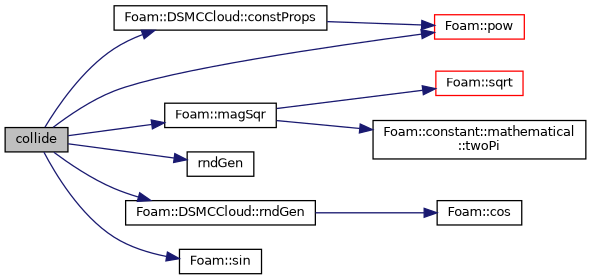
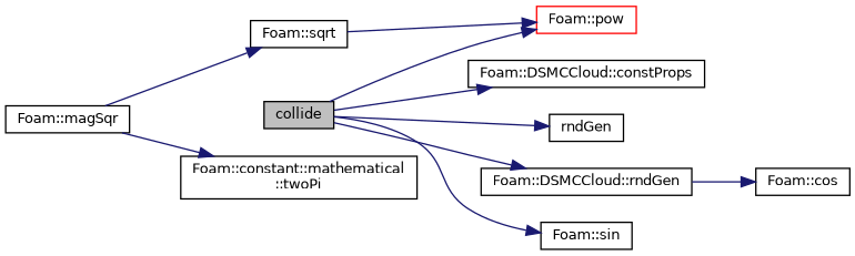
  digraph {
    rankdir=LR
    node [color=black fontname=Helvetica fontsize=10 shape=record]
    edge [color=midnightblue fontname=Helvetica fontsize=10 labelfontname=Helvetica labelfontsize=10 style=solid]
    n1 [fillcolor=grey75 fontcolor=black height=0.2 label=collide style=filled width=0.4]
    n2 [height=0.2 label="Foam::DSMCCloud::constProps" width=0.4]
    n3 [height=0.2 label="Foam::magSqr" width=0.4]
    n4 [color=red height=0.2 label="Foam::pow" width=0.4]
    n5 [height=0.2 label=rndGen width=0.4]
    n6 [height=0.2 label="Foam::DSMCCloud::rndGen" width=0.4]
    n7 [height=0.2 label="Foam::sin" width=0.4]
    n8 [height=0.2 label="Foam::cos" width=0.4]
-   n9 [color=red height=0.2 label="Foam::sqrt" width=0.4]
+   n9 [height=0.2 label="Foam::sqrt" width=0.4]
    n10 [height=0.2 label="Foam::constant::mathematical\l::twoPi" width=0.4]
    n1 -> n2
-   n1 -> n3
    n1 -> n4
    n1 -> n5
    n1 -> n6
    n1 -> n7
    n3 -> n9
    n3 -> n10
    n6 -> n8
-   n2 -> n4
+   n9 -> n4
  }
